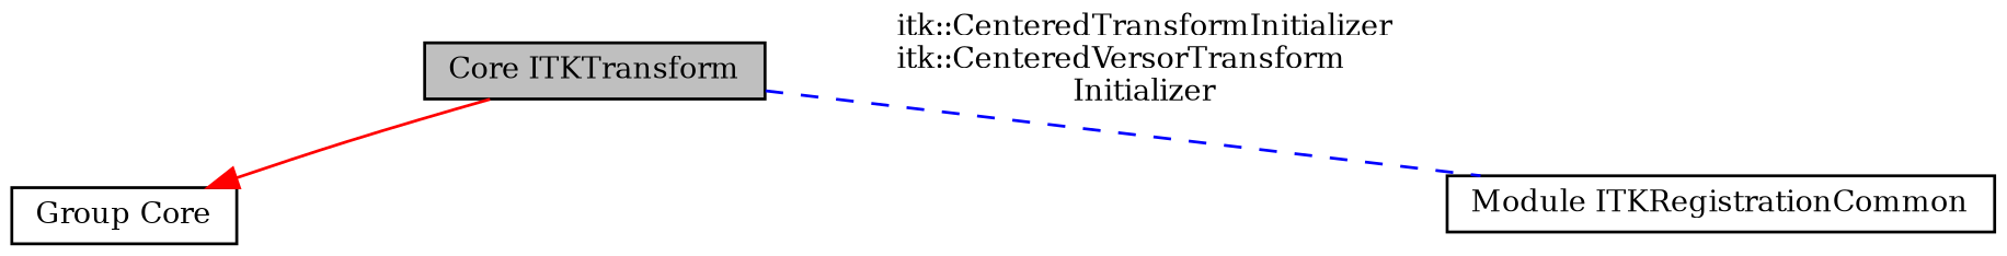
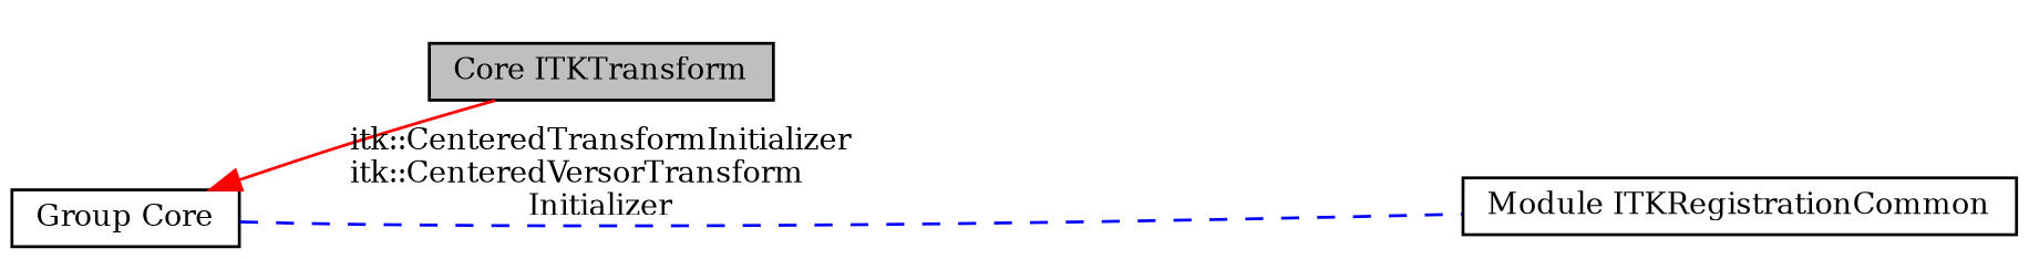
  digraph {
    fontname="DejaVu Serif"
    rankdir=LR
    node [color=black fillcolor=white fontname="DejaVu Serif" fontsize=10 shape=box style=filled]
    edge [fontname="DejaVu Serif" fontsize=10 labelfontname=Helvetica labelfontsize=10 shape=plaintext]
    n1 [height=0.2 label="Group Core" width=0.4]
    n2 [fillcolor=grey75 fontcolor=black height=0.2 label="Core ITKTransform" width=0.4]
    n3 [height=0.2 label="Module ITKRegistrationCommon" width=0.4]
    n1 -> n2 [color=red dir=back style=solid]
-   n2 -> n3 [color=blue dir=none label="itk::CenteredTransformInitializer\nitk::CenteredVersorTransform\lInitializer" style=dashed]
+   n1 -> n3 [color=blue dir=none label="itk::CenteredTransformInitializer\nitk::CenteredVersorTransform\lInitializer" style=dashed]
  }
